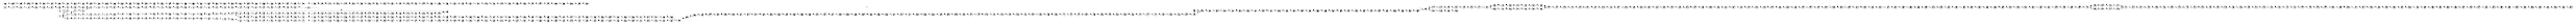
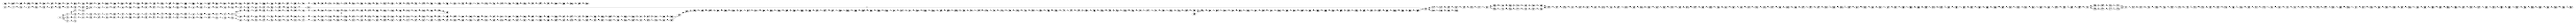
  strict digraph {
    rankdir=LR
    S0
    S1
    S2
    S3
    S4
    S5
    S6
    S7
    S8
    S9
    S11
    S12
    S13
    S10
    S14
    S15
    S16
    S17
    S18
    S19
    S20
    S21
    S22
    S23
    S24
    S25
    S26
    S27
    S28
    S29
    S30
    S31
    S32
    S33
    S34
    S35
    S36
    S37
    S38
    S39
    S40
    S41
    S42
    S43
    S44
    S45
    S46
    S47
    S48
    S49
    S50
    S51
    S52
    S53
    S54
    S55
    S56
    S57
    S58
    S59
    S60
    S61
    S62
    S63
    S64
    S65
    S66
    S67
    S68
    S69
    S70
    S71
    S72
    S73
    S74
    S75
    S76
    S77
    S78
    S79
    S80
    S81
    S82
    S83
    S84
    S85
    S86
    S87
    S88
    S89
    S90
    S91
    S92
    S93
    S94
    S95
    S96
    S97
    S98
    S99
    S100
    S101
    S102
    S103
    S104
    S105
    S106
    S107
    S108
    S109
    S110
    S111
    S112
    S113
    S114
    S115
    S116
    S117
    S118
    S119
    S120
    S121
    S122
    S123
    S124
    S125
    S126
    S127
    S128
    S129
    S130
    S131
    S132
    S133
    S134
    S135
    S136
    S137
    S138
    S139
    S140
    S141
    S142
    S143
    S144
    S145
    S146
    S147
    S148
    S149
    S150
    S151
    S152
    S153
    S154
    S155
    S156
    S157
    S158
    S159
    S160
    S161
    S162
    S163
    S164
    S165
    S166
    S167
    S168
    S169
    S170
    S171
    S172
    S173
    S174
    S175
    S176
    S177
    S178
    S179
    S180
    S181
    S182
    S183
    S184
    S185
    S186
    S187
    S188
    S189
    S190
    S191
    S192
    S193
    S194
    S195
    S196
    S197
    S198
    S199
    S200
    S201
    S202
    S203
    S204
    S205
    S206
    S207
    S208
    S209
    S210
    S211
    S212
    S213
    S214
    S215
    S216
    S217
    S218
    S219
    S220
    S221
    S222
    S223
    S224
    S225
    S226
    S227
    S228
    S229
    S230
    S231
    S232
    S233
    S234
    S235
    S236
    S237
    S238
    S239
    S240
    S241
    S242
    S243
    S244
    S245
    S246
    S247
    S248
    S249
    S250
    S251
    S252
    S253
    S254
    S255
    S256
    S257
    S258
    S259
    S260
    S261
    S262
    S263
    S264
    S265
    S266
    S267
    S268
    S269
    S270
    S271
    S272
    S273
    S274
    S275
    S276
    S277
    S278
    S279
    S280
    S281
    S282
    S283
    S284
    S285
    S287
    S288
    S286
    S289
    S290
    S291
    S292
    S293
    S294
    S295
    S296
    S297
    S298
    S299
    S300
    S301
    S302
    S303
    S304
    S305
    S306
    S307
    S308
    S309
    S310
    S311
    S312
    S313
    S314
    S315
    S316
    S317
    S318
    S319
    S320
    S321
    S322
    S323
    S324
    S325
    S326
    S327
    S328
    S329
    S330
    S331
    S332
    S333
    S334
    S335
    S336
    S337
    S338
    S339
    S340
    S341
    S342
    S343
    S344
    S345
    S346
    S347
    S348
    S349
    S350
    S351
    S352
    S353
    S354
    S355
    S356
    S357
    S358
    S359
    S360
    S361
    S362
    S363
    S364
    S365
    S366
    S367
    S368
    S369
    S370
    S371
    S372
    S373
    S374
    S375
    S376
    S377
    S378
    S379
    S380
    S381
    S382
    S383
    S384
    S385
    S386
    S387
    S388
    S389
    S390
    S391
    S392
    S393
    S394
    S395
    S396
    S397
    S398
    S399
    S400
    S401
    S402
    S403
    S404
    S405
    S406
    S407
    S408
    S409
    S410
    S411
    S412
    S413
    S414
    S415
    S416
    S417
    S418
    S419
    S420
    S421
    S422
    S423
    S424
    S425
    S426
    S427
    S428
    S429
    S430
    S431
    S432
    S433
    S434
    S435
    S436
    S437
    S438
    S439
    S440
    S441
    S442
    S443
    S444
    S445
    S446
    S447
    S448
    S449
    S450
    S451
    S452
    S453
    S454
    S455
    S456
    S457
    S458
    S459
    S460
    S461
    S462
    S463
    S464
    S465
    S466
    S467
    S468
    S469
    S470
    S471
    S472
    S473
    S474
    S475
    S476
    S477
    S478
    S479
    S480
    S481
    S482
    S483
    S484
    S485
    S486
    S487
    S488
    S489
    S490
    S491
    S492
    S493
    S494
    S498
    S496
    S497
    S495
    S499
    S500
    S501
    S502
    S503
    S504
    S505
    S506
    S507
    S508
    S509
    S510
    S511
    S512
    S513
    S514
    S515
    S516
    S517
    S518
    S519
    S520
    S521
    S522
    S523
    S524
    S525
    S526
    S527
    S528
    S529
    S530
    S531
    S532
    S533
    S534
    S535
    S536
    S537
    S538
    S539
    S540
    S541
    S542
    S543
    S544
    S545
    S546
    S547
    S548
    S549
    S550
    S551
    S552
    S553
    S554
    S555
    S556
    S557
    S558
    S559
    S560
    S561
    S562
    S563
    S564
    S0 -> S1 [label=E]
    S0 -> S2 [label=A]
    S0 -> S3 [label=G]
    S1 -> S4 [label=A]
    S1 -> S5 [label=S]
-   S6 -> S2 [label=L]
+   S2 -> S6 [label=L]
    S3 -> S7 [label=E]
    S4 -> S8 [label=M]
    S5 -> S9 [label=C]
    S7 -> S11 [label=T]
    S8 -> S12 [label=D]
    S9 -> S13 [label=V]
    S11 -> S15 [label=D]
    S12 -> S16 [label=I]
    S13 -> S17 [label=A]
    S10 -> S14 [label=D]
    S14 -> S18 [label=N]
    S15 -> S19 [label=Q]
    S16 -> S20 [label=S]
    S17 -> S21 [label=S]
    S18 -> S22 [label=I]
    S19 -> S23 [label=M]
    S20 -> S24 [label=P]
    S21 -> S25 [label=D]
    S22 -> S26 [label=F]
    S23 -> S27 [label=E]
    S24 -> S28 [label=Q]
    S25 -> S29 [label=T]
    S26 -> S30 [label=Y]
    S27 -> S31 [label=R]
    S28 -> S32 [label=F]
    S29 -> S33 [label=I]
    S30 -> S34 [label=G]
    S31 -> S35 [label=R]
    S32 -> S36 [label=L]
    S33 -> S37 [label=L]
    S34 -> S38 [label=N]
    S35 -> S39 [label=Q]
    S36 -> S40 [label=R]
    S37 -> S41 [label=V]
    S38 -> S42 [label=E]
    S39 -> S43 [label=M]
    S40 -> S44 [label=E]
    S41 -> S45 [label=G]
    S42 -> S46 [label=A]
    S43 -> S47 [label=H]
    S44 -> S48 [label=W]
    S45 -> S49 [label=H]
    S46 -> S50 [label=M]
    S47 -> S51 [label=F]
    S48 -> S52 [label=P]
    S49 -> S53 [label=H]
    S50 -> S12 [label=D]
    S51 -> S54 [label=A]
    S52 -> S55 [label=L]
    S53 -> S56 [label=Y]
    S54 -> S57 [label=S]
    S55 -> S58 [label=K]
    S56 -> S59 [label=M]
    S57 -> S60 [label=L]
    S58 -> S61 [label=G]
    S59 -> S62 [label=S]
    S60 -> S63 [label=A]
    S61 -> S64 [label=H]
    S62 -> S65 [label=S]
    S63 -> S66 [label=N]
    S64 -> S67 [label=S]
    S65 -> S68 [label=H]
    S66 -> S69 [label=V]
    S67 -> S70 [label=Q]
    S68 -> S71 [label=H]
    S69 -> S72 [label=I]
    S70 -> S73 [label=H]
    S71 -> S74 [label=H]
    S72 -> S75 [label=S]
    S73 -> S76 [label=A]
    S74 -> S77 [label=D]
    S75 -> S78 [label=T]
    S76 -> S79 [label=E]
    S77 -> S80 [label=G]
    S77 -> S81 [label=H]
    S78 -> S82 [label=L]
    S79 -> S83 [label=W]
    S80 -> S84 [label=E]
    S81 -> S85 [label=E]
    S82 -> S86 [label=I]
    S83 -> S87 [label=L]
    S84 -> S88 [label=D]
    S85 -> S89 [label=Y]
    S86 -> S90 [label=A]
    S87 -> S91 [label=G]
    S88 -> S92 [label=H]
    S89 -> S93 [label=E]
    S90 -> S94 [label=G]
    S91 -> S95 [label=A]
    S92 -> S96 [label=Y]
    S93 -> S97 [label=G]
    S94 -> S98 [label=G]
    S95 -> S99 [label=I]
    S96 -> S100 [label=H]
    S97 -> S101 [label=S]
    S98 -> S102 [label=G]
    S99 -> S103 [label=E]
    S100 -> S104 [label=D]
    S101 -> S105 [label=D]
    S102 -> S106 [label=P]
    S103 -> S107 [label=G]
    S104 -> S108 [label=H]
    S105 -> S109 [label=D]
    S106 -> S110 [label=P]
    S107 -> S111 [label=P]
    S108 -> S112 [label=G]
    S109 -> S113 [label=T]
    S110 -> S114 [label=A]
    S111 -> S115 [label=V]
    S112 -> S116 [label=E]
    S113 -> S117 [label=G]
    S114 -> S118 [label=P]
    S115 -> S119 [label=A]
    S115 -> S120 [label=G]
    S116 -> S121 [label=K]
    S117 -> S122 [label=E]
    S118 -> S123 [label=T]
    S119 -> S124 [label=V]
    S120 -> S125 [label=I]
    S121 -> S126 [label=K]
    S122 -> S127 [label=R]
    S123 -> S128 [label=V]
    S124 -> S129 [label=A]
    S125 -> S130 [label=A]
    S126 -> S131 [label=E]
    S127 -> S132 [label=S]
    S128 -> S133 [label=L]
    S129 -> S134 [label=L]
    S130 -> S135 [label=L]
    S131 -> S136 [label=S]
    S132 -> S137 [label=H]
    S133 -> S138 [label=T]
    S134 -> S139 [label=T]
    S136 -> S140 [label=N]
    S137 -> S141 [label=S]
    S138 -> S142 [label=Y]
    S139 -> S143 [label=G]
    S140 -> S144 [label=W]
    S141 -> S145 [label=H]
    S142 -> S146 [label=K]
    S143 -> S147 [label=L]
    S144 -> S148 [label=H]
    S145 -> S149 [label=H]
    S146 -> S150 [label=G]
    S147 -> S151 [label=V]
    S148 -> S152 [label=D]
    S149 -> S153 [label=E]
    S150 -> S154 [label=V]
    S151 -> S155 [label=A]
    S151 -> S156 [label=S]
    S152 -> S157 [label=V]
    S153 -> S158 [label=P]
    S154 -> S159 [label=P]
    S155 -> S160 [label=H]
    S156 -> S161 [label=L]
    S157 -> S162 [label=A]
    S158 -> S163 [label=S]
    S159 -> S164 [label=F]
    S160 -> S165 [label=E]
    S161 -> S166 [label=E]
    S162 -> S167 [label=P]
    S163 -> S168 [label=E]
    S164 -> S169 [label=I]
    S165 -> S170 [label=A]
    S166 -> S171 [label=P]
    S167 -> S172 [label=A]
    S168 -> S173 [label=E]
    S169 -> S174 [label=L]
    S170 -> S175 [label=N]
    S171 -> S176 [label=N]
    S172 -> S177 [label=T]
    S173 -> S178 [label=D]
    S174 -> S179 [label=P]
    S175 -> S180 [label=G]
    S176 -> S181 [label=G]
    S177 -> S182 [label=H]
    S178 -> S183 [label=E]
    S179 -> S184 [label=K]
    S180 -> S185 [label=K]
    S181 -> S186 [label=K]
    S182 -> S187 [label=N]
    S183 -> S188 [label=H]
    S184 -> S189 [label=V]
    S185 -> S190 [label=F]
    S186 -> S190 [label=F]
    S187 -> S191 [label=H]
    S188 -> S192 [label=H]
    S189 -> S193 [label=I]
    S190 -> S194 [label=M]
    S191 -> S195 [label=S]
    S192 -> S196 [label=H]
    S193 -> S197 [label=E]
    S194 -> S198 [label=N]
    S195 -> S199 [label=D]
    S196 -> S77 [label=D]
    S197 -> S200 [label=A]
    S198 -> S201 [label=K]
    S199 -> S202 [label=S]
    S200 -> S203 [label=H]
    S201 -> S204 [label=D]
    S202 -> S205 [label=D]
    S203 -> S206 [label=Y]
    S204 -> S207 [label=A]
    S205 -> S208 [label=P]
    S206 -> S209 [label=S]
    S207 -> S210 [label=R]
    S208 -> S211 [label=E]
    S209 -> S212 [label=R]
    S210 -> S213 [label=A]
    S211 -> S214 [label=L]
    S212 -> S215 [label=L]
    S213 -> S216 [label=P]
    S214 -> S217 [label=C]
    S215 -> S218 [label=D]
    S216 -> S219 [label=A]
    S217 -> S220 [label=G]
    S218 -> S221 [label=E]
    S219 -> S222 [label=V]
    S220 -> S223 [label=Y]
    S221 -> S224 [label=L]
    S222 -> S225 [label=E]
    S223 -> S226 [label=L]
    S224 -> S227 [label=S]
    S225 -> S228 [label=R]
    S226 -> S229 [label=E]
    S227 -> S230 [label=L]
    S228 -> S231 [label=A]
    S229 -> S232 [label=Y]
    S230 -> S233 [label=V]
    S231 -> S234 [label=N]
    S232 -> S235 [label=F]
    S233 -> S236 [label=G]
    S234 -> S237 [label=I]
    S235 -> S238 [label=V]
    S236 -> S239 [label=G]
    S237 -> S240 [label=F]
    S238 -> S241 [label=F]
    S239 -> S242 [label=K]
    S240 -> S243 [label=T]
    S241 -> S244 [label=G]
    S242 -> S245 [label=A]
    S243 -> S246 [label=A]
    S244 -> S247 [label=V]
    S245 -> S248 [label=R]
    S246 -> S249 [label=E]
    S247 -> S250 [label=A]
    S248 -> S251 [label=V]
    S249 -> S252 [label=G]
    S250 -> S253 [label=V]
    S251 -> S254 [label=D]
    S252 -> S255 [label=T]
    S253 -> S256 [label=T]
    S254 -> S257 [label=E]
    S255 -> S258 [label=T]
    S256 -> S259 [label=L]
    S257 -> S260 [label=V]
    S258 -> S261 [label=A]
    S259 -> S262 [label=L]
    S260 -> S263 [label=L]
    S261 -> S264 [label=N]
    S262 -> S265 [label=V]
    S263 -> S266 [label=L]
    S264 -> S267 [label=Y]
    S265 -> S268 [label=V]
    S266 -> S269 [label=T]
    S267 -> S270 [label=F]
    S268 -> S271 [label=A]
    S269 -> S272 [label=A]
    S270 -> S273 [label=T]
    S271 -> S274 [label=A]
    S272 -> S275 [label=L]
    S273 -> S276 [label=M]
    S274 -> S277 [label=A]
    S275 -> S278 [label=S]
    S276 -> S279 [label=F]
    S277 -> S280 [label=I]
    S278 -> S281 [label=G]
    S279 -> S282 [label=F]
    S280 -> S283 [label=R]
    S281 -> S284 [label=N]
    S282 -> S285 [label=G]
    S284 -> S287 [label=Y]
    S285 -> S288 [label=G]
    S287 -> S290 [label=F]
    S288 -> S291 [label=G]
    S286 -> S289 [label=W]
    S289 -> S292 [label=T]
    S290 -> S293 [label=A]
    S291 -> S294 [label=I]
    S292 -> S295 [label=D]
    S293 -> S296 [label=D]
    S294 -> S297 [label=G]
    S295 -> S298 [label=R]
    S296 -> S299 [label=E]
    S297 -> S300 [label=C]
    S298 -> S301 [label=K]
    S299 -> S302 [label=G]
    S300 -> S303 [label=S]
    S301 -> S304 [label=K]
    S302 -> S305 [label=E]
    S303 -> S306 [label=H]
    S304 -> S307 [label=K]
    S305 -> S308 [label=R]
    S306 -> S309 [label=S]
    S307 -> S310 [label=R]
    S308 -> S311 [label=A]
    S309 -> S312 [label=N]
    S310 -> S313 [label=L]
    S311 -> S314 [label=I]
    S312 -> S315 [label=H]
    S313 -> S316 [label=R]
    S314 -> S317 [label=T]
    S315 -> S318 [label=L]
    S316 -> S319 [label=E]
    S317 -> S320 [label=E]
    S318 -> S321 [label=G]
    S319 -> S322 [label=N]
    S320 -> S323 [label=L]
    S321 -> S324 [label=V]
    S322 -> S325 [label=T]
    S323 -> S326 [label=T]
    S324 -> S327 [label=C]
    S325 -> S328 [label=Q]
    S326 -> S329 [label=R]
    S327 -> S330 [label=L]
    S328 -> S331 [label=N]
    S329 -> S332 [label=A]
    S330 -> S333 [label=I]
    S331 -> S334 [label=H]
    S332 -> S335 [label=L]
    S333 -> S336 [label=A]
    S334 -> S337 [label=M]
    S335 -> S338 [label=A]
    S336 -> S339 [label=A]
    S337 -> S340 [label=E]
    S338 -> S341 [label=P]
    S339 -> S342 [label=I]
    S340 -> S343 [label=K]
    S341 -> S344 [label=Y]
    S342 -> S345 [label=A]
    S343 -> S346 [label=P]
    S344 -> S347 [label=R]
    S345 -> S348 [label=S]
    S346 -> S349 [label=Y]
    S347 -> S350 [label=V]
    S348 -> S351 [label=D]
    S349 -> S352 [label=L]
    S350 -> S353 [label=I]
    S351 -> S354 [label=V]
    S352 -> S355 [label=Y]
    S353 -> S356 [label=D]
    S354 -> S357 [label=A]
    S355 -> S358 [label=V]
    S356 -> S359 [label=N]
    S357 -> S360 [label=T]
    S358 -> S361 [label=T]
    S359 -> S362 [label=E]
    S360 -> S363 [label=G]
    S361 -> S364 [label=V]
    S362 -> S365 [label=K]
    S363 -> S366 [label=G]
    S364 -> S367 [label=E]
    S365 -> S368 [label=K]
    S366 -> S369 [label=E]
    S367 -> S370 [label=N]
    S368 -> S371 [label=V]
    S369 -> S372 [label=K]
    S370 -> S373 [label=D]
    S371 -> S374 [label=T]
    S372 -> S375 [label=L]
    S373 -> S376 [label=E]
    S374 -> S377 [label=G]
    S375 -> S378 [label=I]
    S376 -> S379 [label=K]
    S377 -> S380 [label=N]
    S378 -> S381 [label=D]
    S379 -> S382 [label=E]
    S380 -> S383 [label=P]
    S381 -> S384 [label=V]
    S382 -> S385 [label=S]
    S383 -> S386 [label=W]
    S384 -> S387 [label=G]
    S385 -> S388 [label=D]
    S386 -> S389 [label=C]
    S387 -> S390 [label=V]
    S388 -> S391 [label=K]
    S389 -> S392 [label=F]
    S390 -> S393 [label=K]
    S391 -> S394 [label=D]
    S392 -> S395 [label=L]
    S393 -> S396 [label=S]
    S394 -> S397 [label=S]
    S395 -> S398 [label=A]
    S396 -> S399 [label=C]
    S397 -> S400 [label=G]
    S398 -> S401 [label=C]
    S399 -> S402 [label=P]
    S400 -> S403 [label=Q]
    S401 -> S404 [label=I]
    S402 -> S405 [label=R]
    S402 -> S406 [label=G]
    S403 -> S407 [label=E]
    S404 -> S408 [label=E]
    S405 -> S409 [label=A]
    S406 -> S410 [label=A]
    S407 -> S411 [label=E]
    S408 -> S412 [label=S]
    S409 -> S413 [label=D]
    S410 -> S414 [label=D]
    S411 -> S415 [label=G]
    S412 -> S416 [label=D]
    S413 -> S417 [label=S]
    S414 -> S418 [label=S]
    S415 -> S419 [label=S]
    S416 -> S420 [label=N]
    S417 -> S421 [label=A]
    S418 -> S421 [label=A]
    S419 -> S422 [label=E]
    S420 -> S423 [label=K]
    S421 -> S424 [label=V]
    S422 -> S425 [label=P]
    S423 -> S426 [label=F]
    S424 -> S427 [label=A]
    S425 -> S428 [label=C]
    S426 -> S429 [label=K]
    S427 -> S430 [label=A]
    S428 -> S431 [label=E]
    S429 -> S432 [label=V]
    S430 -> S433 [label=N]
    S431 -> S434 [label=S]
    S432 -> S435 [label=R]
    S433 -> S436 [label=D]
    S434 -> S437 [label=R]
    S435 -> S438 [label=E]
    S436 -> S439 [label=Y]
    S437 -> S440 [label=L]
    S438 -> S441 [label=D]
    S439 -> S442 [label=V]
    S440 -> S443 [label=K]
    S441 -> S444 [label=I]
    S442 -> S445 [label=A]
    S443 -> S446 [label=E]
    S444 -> S447 [label=K]
    S445 -> S448 [label=S]
    S446 -> S449 [label=Y]
    S447 -> S450 [label=A]
    S448 -> S451 [label=H]
    S449 -> S452 [label=R]
    S450 -> S453 [label=L]
    S451 -> S454 [label=A]
    S452 -> S455 [label=V]
    S453 -> S456 [label=K]
    S454 -> S457 [label=P]
    S455 -> S458 [label=S]
    S456 -> S459 [label=E]
    S457 -> S460 [label=T]
    S458 -> S461 [label=S]
    S459 -> S462 [label=A]
    S460 -> S463 [label=P]
    S461 -> S464 [label=G]
    S462 -> S465 [label=L]
    S463 -> S466 [label=S]
    S464 -> S467 [label=H]
    S465 -> S468 [label=E]
    S466 -> S469 [label=Q]
    S467 -> S470 [label=V]
    S468 -> S471 [label=R]
    S469 -> S472 [label=T]
    S470 -> S473 [label=M]
    S471 -> S474 [label=S]
    S472 -> S475 [label=T]
    S473 -> S476 [label=K]
    S474 -> S477 [label=V]
    S475 -> S478 [label=V]
    S476 -> S479 [label=K]
    S477 -> S480 [label=P]
    S478 -> S481 [label=H]
    S479 -> S482 [label=T]
    S480 -> S483 [label=V]
    S481 -> S484 [label=P]
    S482 -> S485 [label=T]
    S483 -> S486 [label=G]
    S484 -> S487 [label=L]
    S485 -> S488 [label=F]
    S486 -> S489 [label=D]
    S487 -> S490 [label=T]
    S488 -> S491 [label=K]
    S489 -> S492 [label=R]
    S490 -> S493 [label=T]
    S491 -> S494 [label=N]
    S492 -> S498 [label=A]
    S493 -> S496 [label=T]
    S494 -> S497 [label=L]
    S498 -> S501 [label=R]
    S496 -> S499 [label=G]
    S497 -> S500 [label=N]
    S495 -> S498 [label=M]
    S499 -> S502 [label=I]
    S500 -> S503 [label=L]
    S501 -> S504 [label=I]
    S502 -> S505 [label=V]
    S503 -> S506 [label=Y]
    S504 -> S507 [label=S]
    S505 -> S508 [label=E]
    S506 -> S509 [label=C]
    S507 -> S510 [label=P]
    S508 -> S511 [label=V]
    S509 -> S512 [label=D]
    S510 -> S513 [label=E]
    S511 -> S514 [label=K]
    S513 -> S515 [label=L]
    S514 -> S516 [label=R]
    S515 -> S517 [label=L]
    S516 -> S518 [label=P]
    S517 -> S519 [label=K]
    S518 -> S520 [label=P]
    S519 -> S521 [label=H]
    S520 -> S522 [label=L]
    S521 -> S523 [label=W]
    S522 -> S524 [label=G]
    S523 -> S525 [label=P]
    S524 -> S526 [label=F]
    S525 -> S527 [label=L]
    S526 -> S528 [label=Y]
    S527 -> S529 [label=R]
    S528 -> S530 [label=L]
    S529 -> S531 [label=G]
    S530 -> S532 [label=G]
    S531 -> S533 [label=H]
    S532 -> S534 [label=F]
    S533 -> S535 [label=R]
    S534 -> S536 [label=F]
    S535 -> S537 [label=R]
    S536 -> S538 [label=L]
    S537 -> S539 [label=H]
    S538 -> S540 [label=A]
    S539 -> S541 [label=A]
    S540 -> S542 [label=L]
    S541 -> S543 [label=L]
    S542 -> S544 [label=G]
    S543 -> S545 [label=A]
    S544 -> S546 [label=V]
    S545 -> S547 [label=Y]
    S546 -> S548 [label=I]
    S547 -> S549 [label=A]
    S548 -> S550 [label=G]
    S549 -> S551 [label=R]
    S550 -> S552 [label=G]
    S551 -> S553 [label=L]
    S552 -> S554 [label=V]
    S553 -> S555 [label=E]
    S554 -> S556 [label=C]
    S555 -> S557 [label=G]
    S556 -> S558 [label=T]
    S557 -> S559 [label=P]
    S558 -> S560 [label=G]
    S559 -> S115 [label=V]
    S560 -> S561 [label=L]
    S561 -> S562 [label=G]
    S562 -> S563 [label=F]
    S563 -> S564 [label=S]
  }
